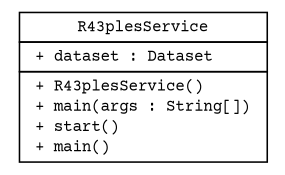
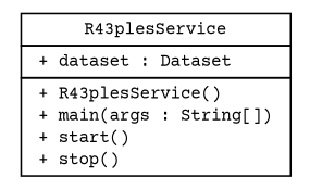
  digraph {
    nodesep=0.25
    ranksep=0.5
    fontname="Courier Prime"
-   n1 [fontcolor=black fontname="Courier Prime" fontsize=10.0 label=<<table title="de.tud.plt.r43ples.R43plesService" border="0" cellborder="1" cellspacing="0" cellpadding="2" port="p" href="./R43plesService.html"> 		<tr><td><table border="0" cellspacing="0" cellpadding="1"> <tr><td align="center" balign="center"> R43plesService </td></tr> 		</table></td></tr> 		<tr><td><table border="0" cellspacing="0" cellpadding="1"> <tr><td align="left" balign="left"> + dataset : Dataset </td></tr> 		</table></td></tr> 		<tr><td><table border="0" cellspacing="0" cellpadding="1"> <tr><td align="left" balign="left"> + R43plesService() </td></tr> <tr><td align="left" balign="left"> + main(args : String[]) </td></tr> <tr><td align="left" balign="left"> + start() </td></tr> <tr><td align="left" balign="left"> + main() </td></tr> 		</table></td></tr> 		</table>> shape=plaintext]
+   n1 [fontcolor=black fontname="Courier Prime" fontsize=10.0 label=<<table title="de.tud.plt.r43ples.R43plesService" border="0" cellborder="1" cellspacing="0" cellpadding="2" port="p" href="./R43plesService.html"> 		<tr><td><table border="0" cellspacing="0" cellpadding="1"> <tr><td align="center" balign="center"> R43plesService </td></tr> 		</table></td></tr> 		<tr><td><table border="0" cellspacing="0" cellpadding="1"> <tr><td align="left" balign="left"> + dataset : Dataset </td></tr> 		</table></td></tr> 		<tr><td><table border="0" cellspacing="0" cellpadding="1"> <tr><td align="left" balign="left"> + R43plesService() </td></tr> <tr><td align="left" balign="left"> + main(args : String[]) </td></tr> <tr><td align="left" balign="left"> + start() </td></tr> <tr><td align="left" balign="left"> + stop() </td></tr> 		</table></td></tr> 		</table>> shape=plaintext]
  }
